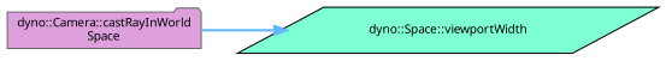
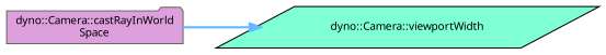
  digraph {
    rankdir=RL
    fontname="Noto Sans"
    node [fontname="Noto Sans" fontsize=10 style=filled]
-   n1 [color=black fillcolor=aquamarine fontcolor=black height=0.2 label="dyno::Space::viewportWidth" shape=parallelogram width=0.4]
+   n1 [color=black fillcolor=aquamarine fontcolor=black height=0.2 label="dyno::Camera::viewportWidth" shape=parallelogram width=0.4]
    n2 [color=gray40 fillcolor=plum height=0.2 label="dyno::Camera::castRayInWorld\lSpace" shape=folder width=0.4]
    n1 -> n2 [color=steelblue1 dir=back fontname="Noto Sans" fontsize=10 labelfontname=Helvetica labelfontsize=10 style=bold]
  }
